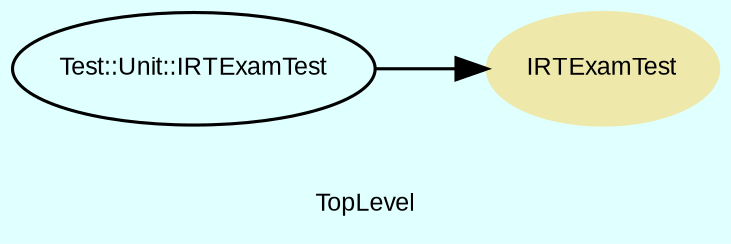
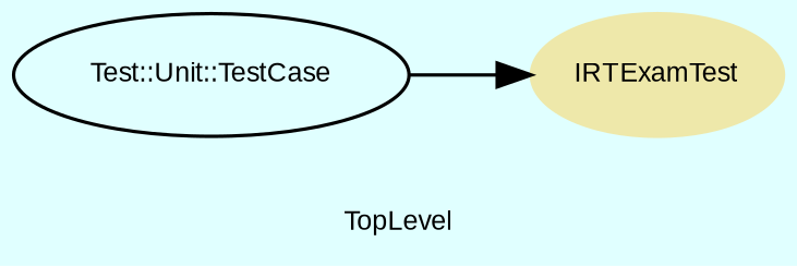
  digraph {
    bgcolor=lightcyan1
    compound=true
    fontname=Arial
    fontsize=8
    label=TopLevel
    rankdir=LR
    node [fontname=Arial fontsize=8]
    n1 [color=palegoldenrod fontcolor=black label=IRTExamTest shape=ellipse style=filled]
-   n2 [color=black label="Test::Unit::IRTExamTest"]
+   n2 [color=black label="Test::Unit::TestCase"]
    n2 -> n1
  }
